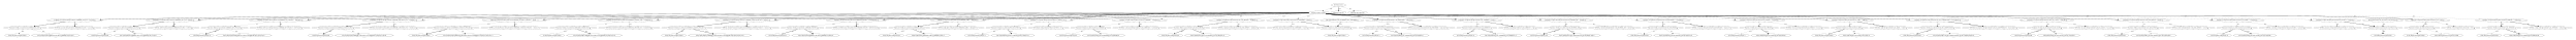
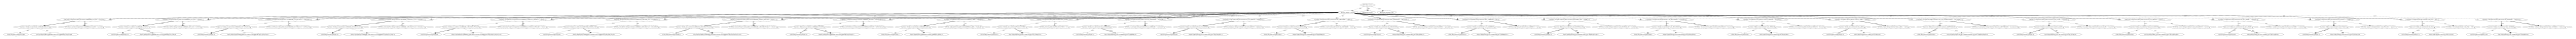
  digraph {
    fontname=Roboto
    node [fontname=Roboto]
    edge [arrowhead=box fontname=Roboto style=bold]
    n1 [label=<(METHOD,&lt;clinit&gt;)>]
    n2 [label=<(BLOCK,&lt;empty&gt;,&lt;empty&gt;)>]
    n3 [label=<(MODIFIER,STATIC)>]
    n4 [label=<(METHOD_RETURN,void)>]
    n5 [label=<(&lt;operator&gt;.assignment,String SOSCmd.COMMAND_SOS_EXE = &quot;soscmd&quot;)<SUB>63</SUB>>]
    n6 [label=<(&lt;operator&gt;.assignment,String SOSCmd.COMMAND_GET_FILE = &quot;GetFile&quot;)<SUB>64</SUB>>]
    n7 [label=<(&lt;operator&gt;.assignment,String SOSCmd.COMMAND_GET_PROJECT = &quot;GetProject&quot;)<SUB>65</SUB>>]
    n8 [label=<(&lt;operator&gt;.assignment,String SOSCmd.COMMAND_CHECKOUT_FILE = &quot;CheckOut...)<SUB>66</SUB>>]
    n9 [label=<(&lt;operator&gt;.assignment,String SOSCmd.COMMAND_CHECKOUT_PROJECT = &quot;Check...)<SUB>67</SUB>>]
    n10 [label=<(&lt;operator&gt;.assignment,String SOSCmd.COMMAND_CHECKIN_FILE = &quot;CheckInFile&quot;)<SUB>68</SUB>>]
    n11 [label=<(&lt;operator&gt;.assignment,String SOSCmd.COMMAND_CHECKIN_PROJECT = &quot;CheckI...)<SUB>69</SUB>>]
    n12 [label=<(&lt;operator&gt;.assignment,String SOSCmd.COMMAND_HISTORY = &quot;GetFileHistory&quot;)<SUB>70</SUB>>]
    n13 [label=<(&lt;operator&gt;.assignment,String SOSCmd.COMMAND_LABEL = &quot;AddLabel&quot;)<SUB>71</SUB>>]
    n14 [label=<(&lt;operator&gt;.assignment,String SOSCmd.PROJECT_PREFIX = &quot;$&quot;)<SUB>72</SUB>>]
    n15 [label=<(&lt;operator&gt;.assignment,String SOSCmd.FLAG_COMMAND = &quot;-command&quot;)<SUB>74</SUB>>]
    n16 [label=<(&lt;operator&gt;.assignment,String SOSCmd.FLAG_VSS_SERVER = &quot;-database&quot;)<SUB>75</SUB>>]
    n17 [label=<(&lt;operator&gt;.assignment,String SOSCmd.FLAG_USERNAME = &quot;-name&quot;)<SUB>76</SUB>>]
    n18 [label=<(&lt;operator&gt;.assignment,String SOSCmd.FLAG_PASSWORD = &quot;-password&quot;)<SUB>77</SUB>>]
    n19 [label=<(&lt;operator&gt;.assignment,String SOSCmd.FLAG_COMMENT = &quot;-log&quot;)<SUB>78</SUB>>]
    n20 [label=<(&lt;operator&gt;.assignment,String SOSCmd.FLAG_WORKING_DIR = &quot;-workdir&quot;)<SUB>79</SUB>>]
    n21 [label=<(&lt;operator&gt;.assignment,String SOSCmd.FLAG_RECURSION = &quot;-recursive&quot;)<SUB>80</SUB>>]
    n22 [label=<(&lt;operator&gt;.assignment,String SOSCmd.FLAG_VERSION = &quot;-revision&quot;)<SUB>81</SUB>>]
    n23 [label=<(&lt;operator&gt;.assignment,String SOSCmd.FLAG_LABEL = &quot;-label&quot;)<SUB>82</SUB>>]
    n24 [label=<(&lt;operator&gt;.assignment,String SOSCmd.FLAG_NO_COMPRESSION = &quot;-nocompress&quot;)<SUB>83</SUB>>]
    n25 [label=<(&lt;operator&gt;.assignment,String SOSCmd.FLAG_NO_CACHE = &quot;-nocache&quot;)<SUB>84</SUB>>]
    n26 [label=<(&lt;operator&gt;.assignment,String SOSCmd.FLAG_SOS_SERVER = &quot;-server&quot;)<SUB>85</SUB>>]
    n27 [label=<(&lt;operator&gt;.assignment,String SOSCmd.FLAG_SOS_HOME = &quot;-soshome&quot;)<SUB>86</SUB>>]
    n28 [label=<(&lt;operator&gt;.assignment,String SOSCmd.FLAG_PROJECT = &quot;-project&quot;)<SUB>87</SUB>>]
    n29 [label=<(&lt;operator&gt;.assignment,String SOSCmd.FLAG_FILE = &quot;-file&quot;)<SUB>88</SUB>>]
    n30 [label=<(&lt;operator&gt;.assignment,String SOSCmd.FLAG_VERBOSE = &quot;-verbose&quot;)<SUB>89</SUB>>]
    n31 [label=<(&lt;operator&gt;.fieldAccess,SOSCmd.COMMAND_SOS_EXE)<SUB>63</SUB>>]
    n32 [label=<(LITERAL,&quot;soscmd&quot;,String SOSCmd.COMMAND_SOS_EXE = &quot;soscmd&quot;)<SUB>63</SUB>>]
    n33 [label=<(&lt;operator&gt;.fieldAccess,SOSCmd.COMMAND_GET_FILE)<SUB>64</SUB>>]
    n34 [label=<(LITERAL,&quot;GetFile&quot;,String SOSCmd.COMMAND_GET_FILE = &quot;GetFile&quot;)<SUB>64</SUB>>]
    n35 [label=<(&lt;operator&gt;.fieldAccess,SOSCmd.COMMAND_GET_PROJECT)<SUB>65</SUB>>]
    n36 [label=<(LITERAL,&quot;GetProject&quot;,String SOSCmd.COMMAND_GET_PROJECT = &quot;GetProject&quot;)<SUB>65</SUB>>]
    n37 [label=<(&lt;operator&gt;.fieldAccess,SOSCmd.COMMAND_CHECKOUT_FILE)<SUB>66</SUB>>]
    n38 [label=<(LITERAL,&quot;CheckOutFile&quot;,String SOSCmd.COMMAND_CHECKOUT_FILE = &quot;CheckOut...)<SUB>66</SUB>>]
    n39 [label=<(&lt;operator&gt;.fieldAccess,SOSCmd.COMMAND_CHECKOUT_PROJECT)<SUB>67</SUB>>]
    n40 [label=<(LITERAL,&quot;CheckOutProject&quot;,String SOSCmd.COMMAND_CHECKOUT_PROJECT = &quot;Check...)<SUB>67</SUB>>]
    n41 [label=<(&lt;operator&gt;.fieldAccess,SOSCmd.COMMAND_CHECKIN_FILE)<SUB>68</SUB>>]
    n42 [label=<(LITERAL,&quot;CheckInFile&quot;,String SOSCmd.COMMAND_CHECKIN_FILE = &quot;CheckInFile&quot;)<SUB>68</SUB>>]
    n43 [label=<(&lt;operator&gt;.fieldAccess,SOSCmd.COMMAND_CHECKIN_PROJECT)<SUB>69</SUB>>]
    n44 [label=<(LITERAL,&quot;CheckInProject&quot;,String SOSCmd.COMMAND_CHECKIN_PROJECT = &quot;CheckI...)<SUB>69</SUB>>]
    n45 [label=<(&lt;operator&gt;.fieldAccess,SOSCmd.COMMAND_HISTORY)<SUB>70</SUB>>]
    n46 [label=<(LITERAL,&quot;GetFileHistory&quot;,String SOSCmd.COMMAND_HISTORY = &quot;GetFileHistory&quot;)<SUB>70</SUB>>]
    n47 [label=<(&lt;operator&gt;.fieldAccess,SOSCmd.COMMAND_LABEL)<SUB>71</SUB>>]
    n48 [label=<(LITERAL,&quot;AddLabel&quot;,String SOSCmd.COMMAND_LABEL = &quot;AddLabel&quot;)<SUB>71</SUB>>]
    n49 [label=<(&lt;operator&gt;.fieldAccess,SOSCmd.PROJECT_PREFIX)<SUB>72</SUB>>]
    n50 [label=<(LITERAL,&quot;$&quot;,String SOSCmd.PROJECT_PREFIX = &quot;$&quot;)<SUB>72</SUB>>]
    n51 [label=<(&lt;operator&gt;.fieldAccess,SOSCmd.FLAG_COMMAND)<SUB>74</SUB>>]
    n52 [label=<(LITERAL,&quot;-command&quot;,String SOSCmd.FLAG_COMMAND = &quot;-command&quot;)<SUB>74</SUB>>]
    n53 [label=<(&lt;operator&gt;.fieldAccess,SOSCmd.FLAG_VSS_SERVER)<SUB>75</SUB>>]
    n54 [label=<(LITERAL,&quot;-database&quot;,String SOSCmd.FLAG_VSS_SERVER = &quot;-database&quot;)<SUB>75</SUB>>]
    n55 [label=<(&lt;operator&gt;.fieldAccess,SOSCmd.FLAG_USERNAME)<SUB>76</SUB>>]
    n56 [label=<(LITERAL,&quot;-name&quot;,String SOSCmd.FLAG_USERNAME = &quot;-name&quot;)<SUB>76</SUB>>]
    n57 [label=<(&lt;operator&gt;.fieldAccess,SOSCmd.FLAG_PASSWORD)<SUB>77</SUB>>]
    n58 [label=<(LITERAL,&quot;-password&quot;,String SOSCmd.FLAG_PASSWORD = &quot;-password&quot;)<SUB>77</SUB>>]
    n59 [label=<(&lt;operator&gt;.fieldAccess,SOSCmd.FLAG_COMMENT)<SUB>78</SUB>>]
    n60 [label=<(LITERAL,&quot;-log&quot;,String SOSCmd.FLAG_COMMENT = &quot;-log&quot;)<SUB>78</SUB>>]
    n61 [label=<(&lt;operator&gt;.fieldAccess,SOSCmd.FLAG_WORKING_DIR)<SUB>79</SUB>>]
    n62 [label=<(LITERAL,&quot;-workdir&quot;,String SOSCmd.FLAG_WORKING_DIR = &quot;-workdir&quot;)<SUB>79</SUB>>]
    n63 [label=<(&lt;operator&gt;.fieldAccess,SOSCmd.FLAG_RECURSION)<SUB>84</SUB>>]
    n64 [label=<(LITERAL,&quot;-recursive&quot;,String SOSCmd.FLAG_RECURSION = &quot;-recursive&quot;)<SUB>80</SUB>>]
    n65 [label=<(&lt;operator&gt;.fieldAccess,SOSCmd.FLAG_VERSION)<SUB>81</SUB>>]
    n66 [label=<(LITERAL,&quot;-revision&quot;,String SOSCmd.FLAG_VERSION = &quot;-revision&quot;)<SUB>81</SUB>>]
    n67 [label=<(&lt;operator&gt;.fieldAccess,SOSCmd.FLAG_LABEL)<SUB>82</SUB>>]
    n68 [label=<(LITERAL,&quot;-label&quot;,String SOSCmd.FLAG_LABEL = &quot;-label&quot;)<SUB>82</SUB>>]
    n69 [label=<(&lt;operator&gt;.fieldAccess,SOSCmd.FLAG_NO_COMPRESSION)<SUB>83</SUB>>]
    n70 [label=<(LITERAL,&quot;-nocompress&quot;,String SOSCmd.FLAG_NO_COMPRESSION = &quot;-nocompress&quot;)<SUB>83</SUB>>]
    n71 [label=<(&lt;operator&gt;.fieldAccess,SOSCmd.FLAG_NO_CACHE)<SUB>84</SUB>>]
    n72 [label=<(LITERAL,&quot;-nocache&quot;,String SOSCmd.FLAG_NO_CACHE = &quot;-nocache&quot;)<SUB>84</SUB>>]
    n73 [label=<(&lt;operator&gt;.fieldAccess,SOSCmd.FLAG_SOS_SERVER)<SUB>85</SUB>>]
    n74 [label=<(LITERAL,&quot;-server&quot;,String SOSCmd.FLAG_SOS_SERVER = &quot;-server&quot;)<SUB>85</SUB>>]
    n75 [label=<(&lt;operator&gt;.fieldAccess,SOSCmd.FLAG_SOS_HOME)<SUB>86</SUB>>]
    n76 [label=<(LITERAL,&quot;-soshome&quot;,String SOSCmd.FLAG_SOS_HOME = &quot;-soshome&quot;)<SUB>86</SUB>>]
    n77 [label=<(&lt;operator&gt;.fieldAccess,SOSCmd.FLAG_PROJECT)<SUB>87</SUB>>]
    n78 [label=<(LITERAL,&quot;-project&quot;,String SOSCmd.FLAG_PROJECT = &quot;-project&quot;)<SUB>87</SUB>>]
    n79 [label=<(&lt;operator&gt;.fieldAccess,SOSCmd.FLAG_FILE)<SUB>88</SUB>>]
    n80 [label=<(LITERAL,&quot;-file&quot;,String SOSCmd.FLAG_FILE = &quot;-file&quot;)<SUB>88</SUB>>]
    n81 [label=<(&lt;operator&gt;.fieldAccess,SOSCmd.FLAG_VERBOSE)<SUB>89</SUB>>]
    n82 [label=<(LITERAL,&quot;-verbose&quot;,String SOSCmd.FLAG_VERBOSE = &quot;-verbose&quot;)<SUB>89</SUB>>]
    n83 [label=<(TYPE_REF,SOSCmd,SOSCmd)<SUB>63</SUB>>]
    n84 [label=<(FIELD_IDENTIFIER,COMMAND_SOS_EXE,COMMAND_SOS_EXE)<SUB>63</SUB>>]
    n85 [label=<(TYPE_REF,SOSCmd,SOSCmd)<SUB>64</SUB>>]
    n86 [label=<(FIELD_IDENTIFIER,COMMAND_GET_FILE,COMMAND_GET_FILE)<SUB>64</SUB>>]
    n87 [label=<(TYPE_REF,SOSCmd,SOSCmd)<SUB>65</SUB>>]
    n88 [label=<(FIELD_IDENTIFIER,COMMAND_GET_PROJECT,COMMAND_GET_PROJECT)<SUB>61</SUB>>]
    n89 [label=<(TYPE_REF,SOSCmd,SOSCmd)<SUB>66</SUB>>]
    n90 [label=<(FIELD_IDENTIFIER,COMMAND_CHECKOUT_FILE,COMMAND_CHECKOUT_FILE)<SUB>66</SUB>>]
    n91 [label=<(TYPE_REF,SOSCmd,SOSCmd)<SUB>67</SUB>>]
    n92 [label=<(FIELD_IDENTIFIER,COMMAND_CHECKOUT_PROJECT,COMMAND_CHECKOUT_PROJECT)<SUB>67</SUB>>]
    n93 [label=<(TYPE_REF,SOSCmd,SOSCmd)<SUB>68</SUB>>]
    n94 [label=<(FIELD_IDENTIFIER,COMMAND_CHECKIN_FILE,COMMAND_CHECKIN_FILE)<SUB>68</SUB>>]
    n95 [label=<(TYPE_REF,SOSCmd,SOSCmd)<SUB>69</SUB>>]
    n96 [label=<(FIELD_IDENTIFIER,COMMAND_CHECKIN_PROJECT,COMMAND_CHECKIN_PROJECT)<SUB>69</SUB>>]
    n97 [label=<(TYPE_REF,SOSCmd,SOSCmd)<SUB>70</SUB>>]
    n98 [label=<(FIELD_IDENTIFIER,COMMAND_HISTORY,COMMAND_HISTORY)<SUB>70</SUB>>]
    n99 [label=<(TYPE_REF,SOSCmd,SOSCmd)<SUB>71</SUB>>]
    n100 [label=<(FIELD_IDENTIFIER,COMMAND_LABEL,COMMAND_LABEL)<SUB>71</SUB>>]
    n101 [label=<(TYPE_REF,SOSCmd,SOSCmd)<SUB>72</SUB>>]
    n102 [label=<(FIELD_IDENTIFIER,PROJECT_PREFIX,PROJECT_PREFIX)<SUB>72</SUB>>]
    n103 [label=<(TYPE_REF,SOSCmd,SOSCmd)<SUB>74</SUB>>]
    n104 [label=<(FIELD_IDENTIFIER,FLAG_COMMAND,FLAG_COMMAND)<SUB>74</SUB>>]
    n105 [label=<(TYPE_REF,SOSCmd,SOSCmd)<SUB>75</SUB>>]
    n106 [label=<(FIELD_IDENTIFIER,FLAG_VSS_SERVER,FLAG_VSS_SERVER)<SUB>25</SUB>>]
    n107 [label=<(TYPE_REF,SOSCmd,SOSCmd)<SUB>76</SUB>>]
    n108 [label=<(FIELD_IDENTIFIER,FLAG_USERNAME,FLAG_USERNAME)<SUB>76</SUB>>]
    n109 [label=<(TYPE_REF,SOSCmd,SOSCmd)<SUB>77</SUB>>]
    n110 [label=<(FIELD_IDENTIFIER,FLAG_PASSWORD,FLAG_PASSWORD)<SUB>77</SUB>>]
    n111 [label=<(TYPE_REF,SOSCmd,SOSCmd)<SUB>78</SUB>>]
    n112 [label=<(FIELD_IDENTIFIER,FLAG_COMMENT,FLAG_COMMENT)<SUB>78</SUB>>]
    n113 [label=<(TYPE_REF,SOSCmd,SOSCmd)<SUB>79</SUB>>]
    n114 [label=<(FIELD_IDENTIFIER,FLAG_WORKING_DIR,FLAG_WORKING_DIR)<SUB>72</SUB>>]
    n115 [label=<(TYPE_REF,SOSCmd,SOSCmd)<SUB>80</SUB>>]
    n116 [label=<(FIELD_IDENTIFIER,FLAG_RECURSION,FLAG_RECURSION)<SUB>80</SUB>>]
    n117 [label=<(TYPE_REF,SOSCmd,SOSCmd)<SUB>81</SUB>>]
    n118 [label=<(FIELD_IDENTIFIER,FLAG_VERSION,FLAG_VERSION)<SUB>81</SUB>>]
    n119 [label=<(TYPE_REF,SOSCmd,SOSCmd)<SUB>82</SUB>>]
    n120 [label=<(FIELD_IDENTIFIER,FLAG_LABEL,FLAG_LABEL)<SUB>82</SUB>>]
    n121 [label=<(TYPE_REF,SOSCmd,SOSCmd)<SUB>83</SUB>>]
    n122 [label=<(FIELD_IDENTIFIER,FLAG_NO_COMPRESSION,FLAG_NO_COMPRESSION)<SUB>83</SUB>>]
    n123 [label=<(TYPE_REF,SOSCmd,SOSCmd)<SUB>84</SUB>>]
    n124 [label=<(FIELD_IDENTIFIER,FLAG_NO_CACHE,FLAG_NO_CACHE)<SUB>84</SUB>>]
    n125 [label=<(TYPE_REF,SOSCmd,SOSCmd)<SUB>85</SUB>>]
    n126 [label=<(FIELD_IDENTIFIER,FLAG_SOS_SERVER,FLAG_SOS_SERVER)<SUB>85</SUB>>]
    n127 [label=<(TYPE_REF,SOSCmd,SOSCmd)<SUB>86</SUB>>]
    n128 [label=<(FIELD_IDENTIFIER,FLAG_SOS_HOME,FLAG_SOS_HOME)<SUB>86</SUB>>]
    n129 [label=<(TYPE_REF,SOSCmd,SOSCmd)<SUB>87</SUB>>]
    n130 [label=<(FIELD_IDENTIFIER,FLAG_PROJECT,FLAG_PROJECT)<SUB>87</SUB>>]
    n131 [label=<(TYPE_REF,SOSCmd,SOSCmd)<SUB>88</SUB>>]
    n132 [label=<(FIELD_IDENTIFIER,FLAG_FILE,FLAG_FILE)<SUB>88</SUB>>]
    n133 [label=<(TYPE_REF,SOSCmd,SOSCmd)<SUB>89</SUB>>]
    n134 [label=<(FIELD_IDENTIFIER,FLAG_VERBOSE,FLAG_VERBOSE)<SUB>89</SUB>>]
    n1 -> n2 [arrowhead=normal label="AST: " style=dashed]
    n1 -> n3 [arrowhead=normal label="AST: "]
    n1 -> n4 [label="AST: " style=dashed]
    n2 -> n5 [arrowhead=normal label="AST: "]
    n2 -> n6 [label="AST: "]
    n2 -> n7 [arrowhead=normal label="AST: "]
    n2 -> n8 [arrowhead=normal label="AST: " style=dashed]
    n2 -> n9 [arrowhead=normal label="AST: "]
    n2 -> n10 [label="AST: " style=dashed]
    n2 -> n11 [label="AST: "]
    n2 -> n12 [arrowhead=normal label="AST: "]
    n2 -> n13 [arrowhead=odot label="AST: "]
    n2 -> n14 [arrowhead=odot label="AST: "]
    n2 -> n15 [arrowhead=normal label="AST: " style=dashed]
    n2 -> n16 [arrowhead=odot label="AST: " style=dashed]
    n2 -> n17 [arrowhead=normal label="AST: " style=dashed]
    n2 -> n18 [arrowhead=normal label="AST: "]
    n2 -> n19 [label="AST: "]
    n2 -> n20 [label="AST: " style=dashed]
    n2 -> n21 [arrowhead=normal label="AST: " style=dashed]
    n2 -> n22 [label="AST: " style=dashed]
    n2 -> n23 [arrowhead=odot label="AST: "]
    n2 -> n24 [arrowhead=odot label="AST: "]
    n2 -> n25 [arrowhead=odot label="AST: " style=dashed]
    n2 -> n26 [arrowhead=normal label="AST: "]
    n2 -> n27 [label="AST: " style=dashed]
    n2 -> n28 [label="AST: " style=dashed]
    n2 -> n29 [arrowhead=odot label="AST: "]
    n2 -> n30 [arrowhead=odot label="AST: " style=dashed]
    n5 -> n31 [label="AST: "]
    n5 -> n32 [label="AST: "]
    n6 -> n33 [arrowhead=normal label="AST: "]
    n6 -> n34 [label="AST: "]
    n7 -> n35 [arrowhead=normal label="AST: " style=dashed]
    n7 -> n36 [arrowhead=odot label="AST: "]
    n8 -> n37 [arrowhead=normal label="AST: "]
    n8 -> n38 [arrowhead=normal label="AST: " style=dashed]
    n9 -> n39 [arrowhead=odot label="AST: " style=dashed]
    n9 -> n40 [arrowhead=normal label="AST: "]
    n10 -> n41 [arrowhead=odot label="AST: " style=dashed]
    n10 -> n42 [arrowhead=odot label="AST: " style=dashed]
    n11 -> n43 [arrowhead=odot label="AST: "]
    n11 -> n44 [label="AST: "]
    n12 -> n45 [arrowhead=odot label="AST: " style=dashed]
    n12 -> n46 [label="AST: "]
    n13 -> n47 [label="AST: "]
    n13 -> n48 [arrowhead=normal label="AST: " style=dashed]
    n14 -> n49 [arrowhead=odot label="AST: " style=dashed]
    n14 -> n50 [arrowhead=normal label="AST: " style=dashed]
    n15 -> n51 [label="AST: " style=dashed]
    n15 -> n52 [label="AST: "]
    n16 -> n53 [arrowhead=odot label="AST: "]
    n16 -> n54 [label="AST: " style=dashed]
    n17 -> n55 [arrowhead=normal label="AST: "]
    n17 -> n56 [arrowhead=odot label="AST: " style=dashed]
    n18 -> n57 [arrowhead=odot label="AST: " style=dashed]
    n18 -> n58 [arrowhead=normal label="AST: "]
    n19 -> n59 [arrowhead=odot label="AST: " style=dashed]
    n19 -> n60 [label="AST: "]
    n20 -> n61 [arrowhead=normal label="AST: " style=dashed]
    n20 -> n62 [arrowhead=odot label="AST: " style=dashed]
    n21 -> n63 [arrowhead=odot label="AST: "]
    n21 -> n64 [arrowhead=normal label="AST: "]
    n22 -> n65 [label="AST: " style=dashed]
    n22 -> n66 [arrowhead=normal label="AST: " style=dashed]
    n23 -> n67 [arrowhead=normal label="AST: " style=dashed]
    n23 -> n68 [arrowhead=odot label="AST: "]
    n24 -> n69 [label="AST: " style=dashed]
    n24 -> n70 [label="AST: "]
    n25 -> n71 [label="AST: " style=dashed]
    n25 -> n72 [label="AST: " style=dashed]
    n26 -> n73 [arrowhead=odot label="AST: " style=dashed]
    n26 -> n74 [arrowhead=odot label="AST: " style=dashed]
    n27 -> n75 [arrowhead=odot label="AST: " style=dashed]
    n27 -> n76 [arrowhead=normal label="AST: " style=dashed]
    n28 -> n77 [label="AST: "]
    n28 -> n78 [arrowhead=normal label="AST: " style=dashed]
    n29 -> n79 [arrowhead=odot label="AST: "]
    n29 -> n80 [arrowhead=normal label="AST: " style=dashed]
    n30 -> n81 [label="AST: "]
    n30 -> n82 [arrowhead=normal label="AST: "]
    n31 -> n83 [arrowhead=normal label="AST: " style=dashed]
    n31 -> n84 [arrowhead=odot label="AST: " style=dashed]
    n33 -> n85 [label="AST: " style=dashed]
    n33 -> n86 [arrowhead=odot label="AST: "]
    n35 -> n87 [label="AST: "]
    n35 -> n88 [arrowhead=odot label="AST: " style=dashed]
    n37 -> n89 [label="AST: "]
    n37 -> n90 [label="AST: " style=dashed]
    n39 -> n91 [label="AST: "]
    n39 -> n92 [label="AST: " style=dashed]
    n41 -> n93 [arrowhead=odot label="AST: " style=dashed]
    n41 -> n94 [arrowhead=normal label="AST: "]
    n43 -> n95 [arrowhead=odot label="AST: "]
    n43 -> n96 [label="AST: "]
    n45 -> n97 [arrowhead=odot label="AST: "]
    n45 -> n98 [label="AST: "]
    n47 -> n99 [arrowhead=normal label="AST: " style=dashed]
    n47 -> n100 [arrowhead=normal label="AST: "]
    n49 -> n101 [arrowhead=normal label="AST: " style=dashed]
    n49 -> n102 [label="AST: "]
    n51 -> n103 [arrowhead=odot label="AST: " style=dashed]
    n51 -> n104 [arrowhead=odot label="AST: "]
    n53 -> n105 [arrowhead=normal label="AST: "]
    n53 -> n106 [arrowhead=normal label="AST: "]
    n55 -> n107 [label="AST: " style=dashed]
-   n108 -> n55 [label="AST: "]
+   n55 -> n108 [label="AST: "]
    n57 -> n109 [label="AST: " style=dashed]
    n57 -> n110 [label="AST: "]
    n59 -> n111 [arrowhead=normal label="AST: "]
    n59 -> n112 [arrowhead=odot label="AST: "]
    n61 -> n113 [label="AST: "]
    n61 -> n114 [label="AST: "]
    n63 -> n115 [label="AST: " style=dashed]
    n63 -> n116 [arrowhead=normal label="AST: " style=dashed]
    n65 -> n117 [arrowhead=odot label="AST: " style=dashed]
    n65 -> n118 [label="AST: "]
    n67 -> n119 [arrowhead=odot label="AST: "]
    n67 -> n120 [arrowhead=normal label="AST: " style=dashed]
    n69 -> n121 [arrowhead=normal label="AST: "]
    n69 -> n122 [arrowhead=normal label="AST: " style=dashed]
    n71 -> n123 [arrowhead=normal label="AST: "]
    n71 -> n124 [arrowhead=odot label="AST: "]
    n73 -> n125 [label="AST: " style=dashed]
    n73 -> n126 [arrowhead=odot label="AST: " style=dashed]
    n75 -> n127 [arrowhead=odot label="AST: "]
    n75 -> n128 [arrowhead=normal label="AST: "]
    n77 -> n129 [label="AST: "]
-   n130 -> n77 [label="AST: " style=dashed]
+   n77 -> n130 [label="AST: " style=dashed]
    n79 -> n131 [label="AST: " style=dashed]
    n79 -> n132 [arrowhead=odot label="AST: " style=dashed]
    n81 -> n133 [arrowhead=odot label="AST: " style=dashed]
    n81 -> n134 [label="AST: "]
  }
